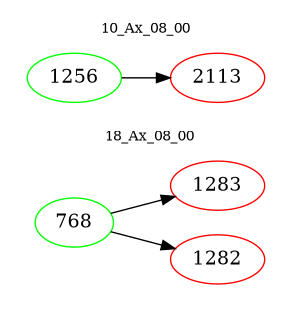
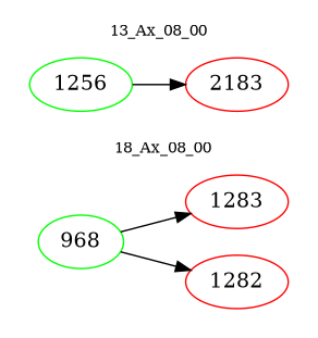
  digraph {
    rankdir=LR
    node [color=red]
    edge [color=black]
-   n1 [color=green label=768]
+   n1 [color=green label=968]
    n2 [label=1282]
    n3 [label=1283]
    n4 [color=green label=1256]
-   n5 [label=2113]
+   n5 [label=2183]
    subgraph cluster_1 {
      color=white
      fontsize=10
      label="18_Ax_08_00"
      n1
      n2
      n3
    }
    subgraph cluster_2 {
      color=white
      fontsize=10
-     label="10_Ax_08_00"
+     label="13_Ax_08_00"
      n4
      n5
    }
    n1 -> n2
    n1 -> n3
    n4 -> n5
  }
